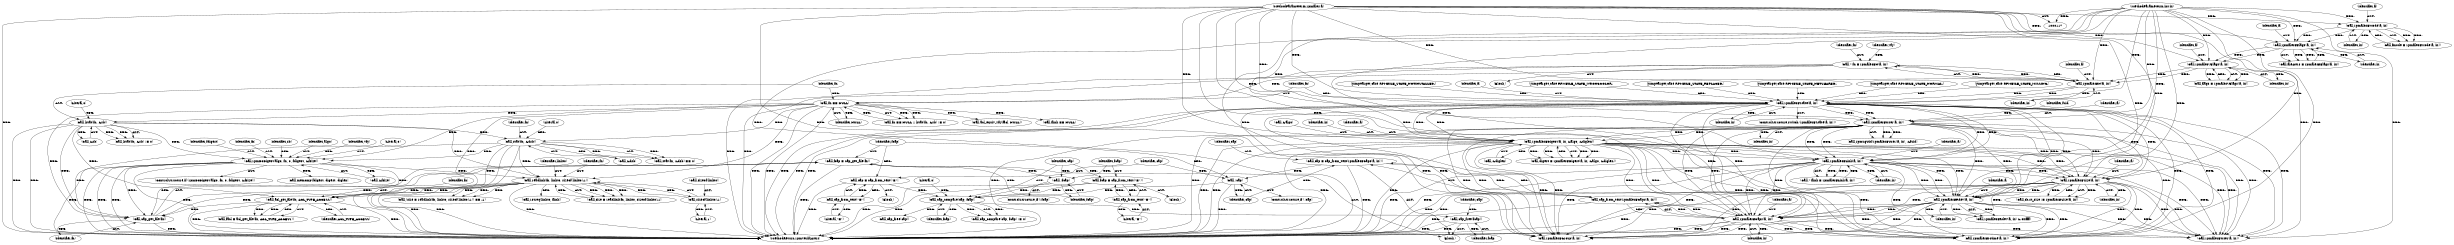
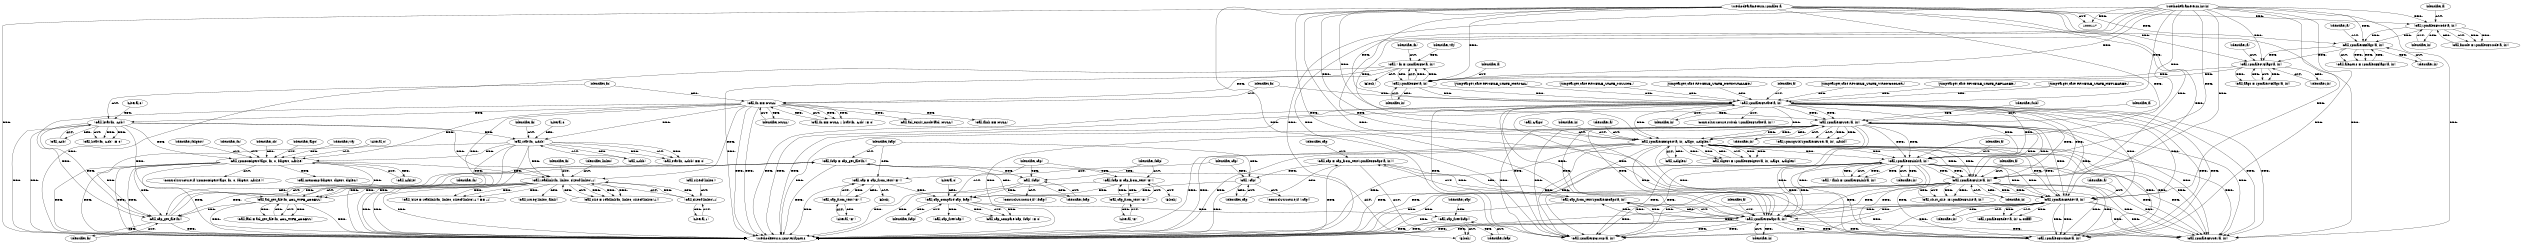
  digraph {
    n1 [label="(Call,cap_free(fcap))"]
    n2 [label="(Identifier,fcap)"]
    n3 [label="(Block,)"]
    n4 [label="(MethodReturn,rpmVerifyAttrs)"]
    n5 [label="(Call,cap_compare(cap, fcap))"]
    n6 [label="(Call,cap_compare(cap, fcap) != 0)"]
    n7 [label="(Identifier,fcap)"]
    n8 [label="(Call,cap_free(cap))"]
    n9 [label="(Call,!cap)"]
    n10 [label="(ControlStructure,if (!cap))"]
    n11 [label="(Identifier,cap)"]
    n12 [label="(Call,cap = cap_from_text(rpmfilesFCaps(fi, ix)))"]
    n13 [label="(Call,cap_from_text(rpmfilesFCaps(fi, ix)))"]
    n14 [label="(Call,rpmfilesFCaps(fi, ix))"]
    n15 [label="(Identifier,ix)"]
    n16 [label="(Call,rpmfilesFGroup(fi, ix))"]
    n17 [label="(Call,rpmfilesFMtime(fi, ix))"]
    n18 [label="(Call,rpmfilesFUser(fi, ix))"]
    n19 [label="(Call,rpmfilesFLink(fi, ix))"]
    n20 [label="(Call,rpmfilesFSize(fi, ix))"]
    n21 [label="(Call,rpmfilesFRdev(fi, ix))"]
    n22 [label="(Call,* flink = rpmfilesFLink(fi, ix))"]
    n23 [label="(Identifier,ix)"]
    n24 [label="(Identifier,ix)"]
    n25 [label="(Call,sb.st_size != rpmfilesFSize(fi, ix))"]
    n26 [label="(Identifier,ix)"]
    n27 [label="(Call,rpmfilesFRdev(fi, ix) & 0xffff)"]
    n28 [label="(Call,rpmfilesFDigest(fi, ix, &algo, &diglen))"]
    n29 [label="(Call,&diglen)"]
    n30 [label="(Call,digest = rpmfilesFDigest(fi, ix, &algo, &diglen))"]
    n31 [label="(Call,rpmfilesFState(fi, ix))"]
    n32 [label="(Call,rpmfilesFUser(fi, ix))"]
    n33 [label="(Identifier,ix)"]
    n34 [label="(ControlStructure,switch (rpmfilesFState(fi, ix)))"]
    n35 [label="(Call,rpmugUid(rpmfilesFUser(fi, ix), &fuid))"]
    n36 [label="(Identifier,ix)"]
    n37 [label="(Call,rpmfilesFN(fi, ix))"]
    n38 [label="(Call,* fn = rpmfilesFN(fi, ix))"]
    n39 [label="(Identifier,ix)"]
    n40 [label="(Call,fn == NULL)"]
    n41 [label="(Block,)"]
    n42 [label="(Call,rpmfilesVFlags(fi, ix))"]
    n43 [label="(Identifier,ix)"]
    n44 [label="(Call,flags = rpmfilesVFlags(fi, ix))"]
    n45 [label="(Call,rpmfilesFFlags(fi, ix))"]
    n46 [label="(Identifier,ix)"]
    n47 [label="(Call,fileAttrs = rpmfilesFFlags(fi, ix))"]
    n48 [label="(Call,rpmfilesFMode(fi, ix))"]
    n49 [label="(Call,fmode = rpmfilesFMode(fi, ix))"]
    n50 [label="(Identifier,ix)"]
    n51 [label="(MethodParameterIn,rpmfiles fi)"]
    1000117
    n53 [label="(MethodParameterIn,int ix)"]
    n54 [label="(Call,cap = cap_from_text(\"=\"))"]
    n55 [label="(Call,cap_from_text(\"=\"))"]
    n56 [label="(Block,)"]
    n57 [label="(Literal,\"=\")"]
    n58 [label="(Call,!fcap)"]
    n59 [label="(Identifier,fcap)"]
    n60 [label="(ControlStructure,if (!fcap))"]
    n61 [label="(Call,fcap = cap_get_file(fn))"]
    n62 [label="(Call,cap_get_file(fn))"]
    n63 [label="(Identifier,fn)"]
    n64 [label="(Call,readlink(fn, linkto, sizeof(linkto)-1))"]
    n65 [label="(Call,sizeof(linkto)-1)"]
    n66 [label="(Call,acl_get_file(fn, ACL_TYPE_ACCESS))"]
    n67 [label="(Call,rstreq(linkto, flink))"]
    n68 [label="(Call,size = readlink(fn, linkto, sizeof(linkto)-1))"]
    n69 [label="(Call,(size = readlink(fn, linkto, sizeof(linkto)-1)) == -1)"]
    n70 [label="(Literal,1)"]
    n71 [label="(Call,facl = acl_get_file(fn, ACL_TYPE_ACCESS))"]
-   n72 [label="(Identifier,ACL_TYPE_ACCESS)"]
    n73 [label="(Call,lstat(fn, &sb))"]
    n74 [label="(Call,stat(fn, &dsb))"]
    n75 [label="(Call,rpmDoDigest(algo, fn, 0, fdigest, &fsize))"]
    n76 [label="(Call,&sb)"]
    n77 [label="(Call,lstat(fn, &sb) != 0)"]
    n78 [label="(Call,stat(fn, &dsb) == 0)"]
    n79 [label="(Call,&dsb)"]
    n80 [label="(Call,&fsize)"]
    n81 [label="(ControlStructure,if (rpmDoDigest(algo, fn, 0, fdigest, &fsize)))"]
    n82 [label="(Call,memcmp(fdigest, digest, diglen))"]
-   n83 [label="(Call,acl_equiv_vfy(facl, NULL))"]
+   n83 [label="(Call,acl_equiv_mode(facl, NULL))"]
    n84 [label="(Call,flink == NULL)"]
    n85 [label="(Identifier,NULL)"]
    n86 [label="(Call,fn == NULL || lstat(fn, &sb) != 0)"]
    n87 [label="(Call,fcap = cap_from_text(\"=\"))"]
    n88 [label="(Call,cap_from_text(\"=\"))"]
    n89 [label="(Block,)"]
    n90 [label="(Literal,\"=\")"]
    n91 [label="(JumpTarget,case RPMFILE_STATE_NORMAL:)"]
    n92 [label="(Identifier,fi)"]
    n93 [label="(Identifier,cap)"]
    n94 [label="(Identifier,fdigest)"]
    n95 [label="(Identifier,fi)"]
    n96 [label="(Identifier,fn)"]
    n97 [label="(JumpTarget,case RPMFILE_STATE_MISSING:)"]
    n98 [label="(Identifier,vfy)"]
    n99 [label="(JumpTarget,case RPMFILE_STATE_NOTINSTALLED:)"]
    n100 [label="(Identifier,fi)"]
    n101 [label="(Call,&algo)"]
    n102 [label="(Identifier,fuid)"]
    n103 [label="(Identifier,fn)"]
    n104 [label="(Identifier,fi)"]
    n105 [label="(Identifier,cap)"]
    n106 [label="(Identifier,fcap)"]
    n107 [label="(Literal,0)"]
    n108 [label="(Identifier,sb)"]
    n109 [label="(Identifier,fi)"]
    n110 [label="(Identifier,ix)"]
    n111 [label="(Identifier,fn)"]
    n112 [label="(Identifier,fi)"]
    n113 [label="(Identifier,fi)"]
    n114 [label="(Identifier,fi)"]
    n115 [label="(Identifier,fcap)"]
    n116 [label="(Identifier,algo)"]
    n117 [label="(Identifier,fn)"]
    n118 [label="(Literal,0)"]
    n119 [label="(Identifier,cap)"]
    n120 [label="(Identifier,linkto)"]
    n121 [label="(Identifier,vfy)"]
    n122 [label="(Call,sizeof(linkto))"]
    n123 [label="(Identifier,fi)"]
    n124 [label="(Identifier,fi)"]
    n125 [label="(Identifier,fi)"]
    n126 [label="(JumpTarget,case RPMFILE_STATE_WRONGCOLOR:)"]
    n127 [label="(Literal,0)"]
    n128 [label="(JumpTarget,case RPMFILE_STATE_REPLACED:)"]
    n129 [label="(Identifier,fn)"]
    n130 [label="(Identifier,fn)"]
    n131 [label="(Identifier,fn)"]
    n132 [label="(JumpTarget,case RPMFILE_STATE_NETSHARED:)"]
    n133 [label="(Identifier,cap)"]
    n134 [label="(Literal,0)"]
    n1 -> n2 [label="CFG: "]
    n1 -> n3 [label="AST: "]
    n1 -> n4 [label="DDG: "]
    n1 -> n4 [label="DDG: "]
    n2 -> n1 [label="AST: "]
    n5 -> n1 [label="DDG: "]
    n5 -> n6 [label="AST: "]
    n5 -> n6 [label="DDG: "]
    n5 -> n6 [label="DDG: "]
    n5 -> n7 [label="CFG: "]
    n5 -> n8 [label="DDG: "]
    n7 -> n5 [label="AST: "]
    n9 -> n4 [label="DDG: "]
    n9 -> n5 [label="DDG: "]
    n9 -> n10 [label="AST: "]
    n9 -> n11 [label="CFG: "]
    n11 -> n9 [label="AST: "]
    n11 -> n12 [label="CFG: "]
    n12 -> n3 [label="AST: "]
    n12 -> n4 [label="DDG: "]
    n12 -> n9 [label="DDG: "]
    n12 -> n13 [label="CFG: "]
    n13 -> n4 [label="DDG: "]
    n13 -> n12 [label="AST: "]
    n13 -> n12 [label="DDG: "]
    n13 -> n14 [label="CFG: "]
    n14 -> n4 [label="DDG: "]
    n14 -> n4 [label="DDG: "]
    n14 -> n13 [label="AST: "]
    n14 -> n13 [label="DDG: "]
    n14 -> n13 [label="DDG: "]
    n14 -> n15 [label="CFG: "]
    n14 -> n16 [label="DDG: "]
    n14 -> n16 [label="DDG: "]
    n14 -> n17 [label="DDG: "]
    n14 -> n17 [label="DDG: "]
    n14 -> n18 [label="DDG: "]
    n14 -> n18 [label="DDG: "]
    n15 -> n14 [label="AST: "]
    n19 -> n4 [label="DDG: "]
    n19 -> n4 [label="DDG: "]
    n19 -> n14 [label="DDG: "]
    n19 -> n14 [label="DDG: "]
    n19 -> n16 [label="DDG: "]
    n19 -> n16 [label="DDG: "]
    n19 -> n17 [label="DDG: "]
    n19 -> n17 [label="DDG: "]
    n19 -> n18 [label="DDG: "]
    n19 -> n18 [label="DDG: "]
    n19 -> n20 [label="DDG: "]
    n19 -> n20 [label="DDG: "]
    n19 -> n21 [label="DDG: "]
    n19 -> n21 [label="DDG: "]
    n19 -> n22 [label="AST: "]
    n19 -> n22 [label="DDG: "]
    n19 -> n22 [label="DDG: "]
    n19 -> n23 [label="CFG: "]
    n20 -> n4 [label="DDG: "]
    n20 -> n4 [label="DDG: "]
    n20 -> n14 [label="DDG: "]
    n20 -> n14 [label="DDG: "]
    n20 -> n16 [label="DDG: "]
    n20 -> n16 [label="DDG: "]
    n20 -> n17 [label="DDG: "]
    n20 -> n17 [label="DDG: "]
    n20 -> n18 [label="DDG: "]
    n20 -> n18 [label="DDG: "]
    n20 -> n21 [label="DDG: "]
    n20 -> n21 [label="DDG: "]
    n20 -> n24 [label="CFG: "]
    n20 -> n25 [label="AST: "]
    n20 -> n25 [label="DDG: "]
    n20 -> n25 [label="DDG: "]
    n21 -> n4 [label="DDG: "]
    n21 -> n4 [label="DDG: "]
    n21 -> n14 [label="DDG: "]
    n21 -> n14 [label="DDG: "]
    n21 -> n16 [label="DDG: "]
    n21 -> n16 [label="DDG: "]
    n21 -> n17 [label="DDG: "]
    n21 -> n17 [label="DDG: "]
    n21 -> n18 [label="DDG: "]
    n21 -> n18 [label="DDG: "]
    n21 -> n26 [label="CFG: "]
    n21 -> n27 [label="AST: "]
    n21 -> n27 [label="DDG: "]
    n21 -> n27 [label="DDG: "]
    n22 -> n19 [label="CFG: "]
    n23 -> n19 [label="AST: "]
    n24 -> n20 [label="AST: "]
    n25 -> n20 [label="CFG: "]
    n26 -> n21 [label="AST: "]
    n28 -> n4 [label="DDG: "]
    n28 -> n4 [label="DDG: "]
    n28 -> n4 [label="DDG: "]
    n28 -> n4 [label="DDG: "]
    n28 -> n14 [label="DDG: "]
    n28 -> n14 [label="DDG: "]
    n28 -> n16 [label="DDG: "]
    n28 -> n16 [label="DDG: "]
    n28 -> n17 [label="DDG: "]
    n28 -> n17 [label="DDG: "]
    n28 -> n18 [label="DDG: "]
    n28 -> n18 [label="DDG: "]
    n28 -> n19 [label="DDG: "]
    n28 -> n19 [label="DDG: "]
    n28 -> n20 [label="DDG: "]
    n28 -> n20 [label="DDG: "]
    n28 -> n21 [label="DDG: "]
    n28 -> n21 [label="DDG: "]
    n28 -> n29 [label="CFG: "]
    n28 -> n30 [label="AST: "]
    n28 -> n30 [label="DDG: "]
    n28 -> n30 [label="DDG: "]
    n28 -> n30 [label="DDG: "]
    n28 -> n30 [label="DDG: "]
    n29 -> n28 [label="AST: "]
    n30 -> n28 [label="CFG: "]
    n31 -> n4 [label="DDG: "]
    n31 -> n4 [label="DDG: "]
    n31 -> n4 [label="DDG: "]
    n31 -> n14 [label="DDG: "]
    n31 -> n14 [label="DDG: "]
    n31 -> n16 [label="DDG: "]
    n31 -> n16 [label="DDG: "]
    n31 -> n17 [label="DDG: "]
    n31 -> n17 [label="DDG: "]
    n31 -> n18 [label="DDG: "]
    n31 -> n18 [label="DDG: "]
    n31 -> n19 [label="DDG: "]
    n31 -> n19 [label="DDG: "]
    n31 -> n20 [label="DDG: "]
    n31 -> n20 [label="DDG: "]
    n31 -> n21 [label="DDG: "]
    n31 -> n21 [label="DDG: "]
    n31 -> n28 [label="DDG: "]
    n31 -> n28 [label="DDG: "]
    n31 -> n32 [label="DDG: "]
    n31 -> n32 [label="DDG: "]
    n31 -> n33 [label="CFG: "]
    n31 -> n34 [label="AST: "]
    n32 -> n4 [label="DDG: "]
    n32 -> n4 [label="DDG: "]
    n32 -> n14 [label="DDG: "]
    n32 -> n14 [label="DDG: "]
    n32 -> n16 [label="DDG: "]
    n32 -> n16 [label="DDG: "]
    n32 -> n17 [label="DDG: "]
    n32 -> n17 [label="DDG: "]
    n32 -> n18 [label="DDG: "]
    n32 -> n18 [label="DDG: "]
    n32 -> n19 [label="DDG: "]
    n32 -> n19 [label="DDG: "]
    n32 -> n20 [label="DDG: "]
    n32 -> n20 [label="DDG: "]
    n32 -> n21 [label="DDG: "]
    n32 -> n21 [label="DDG: "]
    n32 -> n28 [label="DDG: "]
    n32 -> n28 [label="DDG: "]
    n32 -> n35 [label="AST: "]
    n32 -> n35 [label="DDG: "]
    n32 -> n35 [label="DDG: "]
    n32 -> n36 [label="CFG: "]
    n33 -> n31 [label="AST: "]
    n36 -> n32 [label="AST: "]
    n37 -> n31 [label="DDG: "]
    n37 -> n31 [label="DDG: "]
    n37 -> n38 [label="AST: "]
    n37 -> n38 [label="DDG: "]
    n37 -> n38 [label="DDG: "]
    n37 -> n39 [label="CFG: "]
    n38 -> n4 [label="DDG: "]
    n38 -> n4 [label="DDG: "]
    n38 -> n37 [label="CFG: "]
    n38 -> n40 [label="DDG: "]
    n38 -> n41 [label="AST: "]
    n39 -> n37 [label="AST: "]
    n40 -> n4 [label="DDG: "]
    n40 -> n4 [label="DDG: "]
    n40 -> n62 [label="DDG: "]
    n40 -> n64 [label="DDG: "]
    n40 -> n66 [label="DDG: "]
    n40 -> n73 [label="DDG: "]
    n40 -> n74 [label="DDG: "]
    n40 -> n75 [label="DDG: "]
    n40 -> n83 [label="DDG: "]
    n40 -> n84 [label="DDG: "]
    n40 -> n85 [label="CFG: "]
    n40 -> n86 [label="AST: "]
    n40 -> n86 [label="DDG: "]
    n40 -> n86 [label="DDG: "]
    n42 -> n37 [label="DDG: "]
    n42 -> n37 [label="DDG: "]
    n42 -> n43 [label="CFG: "]
    n42 -> n44 [label="AST: "]
    n42 -> n44 [label="DDG: "]
    n42 -> n44 [label="DDG: "]
    n43 -> n42 [label="AST: "]
    n44 -> n42 [label="CFG: "]
    n45 -> n42 [label="DDG: "]
    n45 -> n42 [label="DDG: "]
    n45 -> n46 [label="CFG: "]
    n45 -> n47 [label="AST: "]
    n45 -> n47 [label="DDG: "]
    n45 -> n47 [label="DDG: "]
    n46 -> n45 [label="AST: "]
    n47 -> n45 [label="CFG: "]
    n48 -> n45 [label="DDG: "]
    n48 -> n45 [label="DDG: "]
    n48 -> n49 [label="AST: "]
    n48 -> n49 [label="DDG: "]
    n48 -> n49 [label="DDG: "]
    n48 -> n50 [label="CFG: "]
    n49 -> n48 [label="CFG: "]
    n50 -> n48 [label="AST: "]
    n51 -> n4 [label="DDG: "]
    n51 -> n14 [label="DDG: "]
    n51 -> n16 [label="DDG: "]
    n51 -> n17 [label="DDG: "]
    n51 -> n18 [label="DDG: "]
    n51 -> n19 [label="DDG: "]
    n51 -> n20 [label="DDG: "]
    n51 -> n21 [label="DDG: "]
    n51 -> n28 [label="DDG: "]
    n51 -> n31 [label="DDG: "]
    n51 -> n32 [label="DDG: "]
    n51 -> n37 [label="DDG: "]
    n51 -> n42 [label="DDG: "]
    n51 -> n45 [label="DDG: "]
    n51 -> n48 [label="DDG: "]
    n51 -> 1000117 [label="AST: "]
    n53 -> n4 [label="DDG: "]
    n53 -> n14 [label="DDG: "]
    n53 -> n16 [label="DDG: "]
    n53 -> n17 [label="DDG: "]
    n53 -> n18 [label="DDG: "]
    n53 -> n19 [label="DDG: "]
    n53 -> n20 [label="DDG: "]
    n53 -> n21 [label="DDG: "]
    n53 -> n28 [label="DDG: "]
    n53 -> n31 [label="DDG: "]
    n53 -> n32 [label="DDG: "]
    n53 -> n37 [label="DDG: "]
    n53 -> n42 [label="DDG: "]
    n53 -> n45 [label="DDG: "]
    n53 -> n48 [label="DDG: "]
    n53 -> 1000117 [label="DDG: "]
    n54 -> n4 [label="DDG: "]
    n54 -> n5 [label="DDG: "]
    n54 -> n55 [label="CFG: "]
    n54 -> n56 [label="AST: "]
    n55 -> n54 [label="AST: "]
    n55 -> n54 [label="DDG: "]
    n55 -> n57 [label="CFG: "]
    n57 -> n55 [label="AST: "]
    n58 -> n4 [label="DDG: "]
    n58 -> n5 [label="DDG: "]
    n58 -> n59 [label="CFG: "]
    n58 -> n60 [label="AST: "]
    n59 -> n58 [label="AST: "]
    n59 -> n61 [label="CFG: "]
    n61 -> n3 [label="AST: "]
    n61 -> n4 [label="DDG: "]
    n61 -> n58 [label="DDG: "]
    n61 -> n62 [label="CFG: "]
    n62 -> n4 [label="DDG: "]
    n62 -> n61 [label="AST: "]
    n62 -> n61 [label="DDG: "]
    n62 -> n63 [label="CFG: "]
    n63 -> n62 [label="AST: "]
    n64 -> n4 [label="DDG: "]
    n64 -> n4 [label="DDG: "]
    n64 -> n4 [label="DDG: "]
    n64 -> n62 [label="DDG: "]
    n64 -> n65 [label="CFG: "]
    n64 -> n66 [label="DDG: "]
    n64 -> n67 [label="CFG: "]
    n64 -> n68 [label="AST: "]
    n64 -> n68 [label="DDG: "]
    n64 -> n68 [label="DDG: "]
    n64 -> n68 [label="DDG: "]
    n64 -> n69 [label="DDG: "]
    n64 -> n69 [label="DDG: "]
    n64 -> n69 [label="DDG: "]
    n65 -> n64 [label="AST: "]
    n65 -> n64 [label="DDG: "]
    n65 -> n70 [label="CFG: "]
    n66 -> n4 [label="DDG: "]
    n66 -> n4 [label="DDG: "]
    n66 -> n62 [label="DDG: "]
    n66 -> n71 [label="AST: "]
    n66 -> n71 [label="DDG: "]
    n66 -> n71 [label="DDG: "]
-   n66 -> n72 [label="CFG: "]
    n68 -> n64 [label="CFG: "]
    n70 -> n65 [label="AST: "]
    n71 -> n66 [label="CFG: "]
-   n72 -> n66 [label="AST: "]
    n73 -> n4 [label="DDG: "]
    n73 -> n4 [label="DDG: "]
    n73 -> n62 [label="DDG: "]
    n73 -> n64 [label="DDG: "]
    n73 -> n66 [label="DDG: "]
    n73 -> n74 [label="DDG: "]
    n73 -> n75 [label="DDG: "]
    n73 -> n76 [label="CFG: "]
    n73 -> n77 [label="AST: "]
    n73 -> n77 [label="DDG: "]
    n73 -> n77 [label="DDG: "]
    n74 -> n4 [label="DDG: "]
    n74 -> n4 [label="DDG: "]
    n74 -> n62 [label="DDG: "]
    n74 -> n64 [label="DDG: "]
    n74 -> n66 [label="DDG: "]
    n74 -> n75 [label="DDG: "]
    n74 -> n78 [label="AST: "]
    n74 -> n78 [label="DDG: "]
    n74 -> n78 [label="DDG: "]
    n74 -> n79 [label="CFG: "]
    n75 -> n4 [label="DDG: "]
    n75 -> n4 [label="DDG: "]
    n75 -> n4 [label="DDG: "]
    n75 -> n4 [label="DDG: "]
    n75 -> n4 [label="DDG: "]
-   n75 -> n62 [label="DDG: "]
+   n75 -> n62 [label="CFG: "]
    n75 -> n64 [label="DDG: "]
    n75 -> n66 [label="DDG: "]
    n75 -> n80 [label="CFG: "]
    n75 -> n81 [label="AST: "]
    n75 -> n82 [label="DDG: "]
    n76 -> n73 [label="AST: "]
    n79 -> n74 [label="AST: "]
    n80 -> n75 [label="AST: "]
    n85 -> n40 [label="AST: "]
    n86 -> n40 [label="CFG: "]
    n87 -> n4 [label="DDG: "]
    n87 -> n5 [label="DDG: "]
    n87 -> n88 [label="CFG: "]
    n87 -> n89 [label="AST: "]
    n88 -> n87 [label="AST: "]
    n88 -> n87 [label="DDG: "]
    n88 -> n90 [label="CFG: "]
    n90 -> n88 [label="AST: "]
    n91 -> n31 [label="CFG: "]
    n92 -> n32 [label="AST: "]
    n93 -> n12 [label="AST: "]
    n94 -> n75 [label="AST: "]
    n95 -> n14 [label="AST: "]
    n96 -> n74 [label="AST: "]
    n97 -> n31 [label="CFG: "]
    n98 -> n38 [label="CFG: "]
    n99 -> n31 [label="CFG: "]
    n100 -> n45 [label="AST: "]
    n101 -> n28 [label="AST: "]
    n102 -> n32 [label="CFG: "]
    n103 -> n75 [label="AST: "]
    n104 -> n37 [label="AST: "]
    n105 -> n9 [label="CFG: "]
    n105 -> n54 [label="AST: "]
    n106 -> n9 [label="CFG: "]
    n106 -> n54 [label="CFG: "]
    n106 -> n61 [label="AST: "]
    n107 -> n73 [label="CFG: "]
    n108 -> n75 [label="CFG: "]
    n109 -> n42 [label="AST: "]
    n110 -> n28 [label="AST: "]
    n111 -> n31 [label="CFG: "]
    n111 -> n40 [label="AST: "]
    n112 -> n28 [label="AST: "]
    n113 -> n20 [label="AST: "]
    n114 -> n48 [label="AST: "]
    n115 -> n58 [label="CFG: "]
    n115 -> n87 [label="AST: "]
    n116 -> n75 [label="AST: "]
    n117 -> n66 [label="AST: "]
    n118 -> n74 [label="CFG: "]
    n119 -> n5 [label="AST: "]
    n119 -> n58 [label="CFG: "]
    n119 -> n87 [label="CFG: "]
    n120 -> n64 [label="AST: "]
    n121 -> n75 [label="CFG: "]
    n122 -> n65 [label="AST: "]
    n123 -> n21 [label="AST: "]
    n124 -> n31 [label="AST: "]
    n125 -> n19 [label="AST: "]
    n126 -> n31 [label="CFG: "]
    n127 -> n5 [label="CFG: "]
    n128 -> n31 [label="CFG: "]
    n129 -> n40 [label="CFG: "]
    n129 -> n73 [label="AST: "]
    n130 -> n64 [label="AST: "]
    n131 -> n38 [label="AST: "]
    n132 -> n31 [label="CFG: "]
    n133 -> n1 [label="CFG: "]
    n134 -> n75 [label="AST: "]
  }
